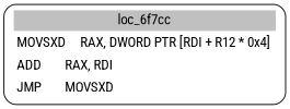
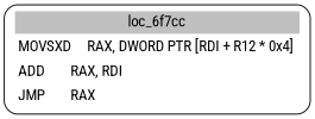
  digraph {
    rankdir=LR
    fontname="Roboto Condensed"
-   n1 [fontname="Roboto Condensed" label=<<table border="0" cellborder="0" cellpadding="3"><tr><td align="center" colspan="2" bgcolor="grey">loc_6f7cc</td></tr><tr><td align="left">MOVSXD     RAX, DWORD PTR [RDI + R12 * 0x4]</td></tr><tr><td align="left">ADD        RAX, RDI</td></tr><tr><td align="left">JMP        MOVSXD</td></tr></table>> shape=Mrecord]
+   n1 [fontname="Roboto Condensed" label=<<table border="0" cellborder="0" cellpadding="3"><tr><td align="center" colspan="2" bgcolor="grey">loc_6f7cc</td></tr><tr><td align="left">MOVSXD     RAX, DWORD PTR [RDI + R12 * 0x4]</td></tr><tr><td align="left">ADD        RAX, RDI</td></tr><tr><td align="left">JMP        RAX</td></tr></table>> shape=Mrecord]
  }
